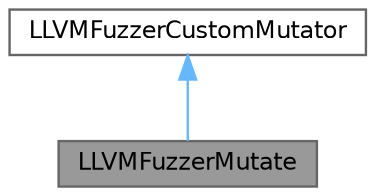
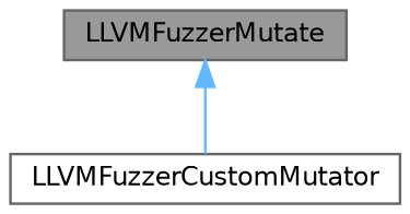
  digraph {
    rankdir=TB
    node [fontname=Helvetica fontsize=10 shape=box style=filled]
    n1 [color=gray40 fillcolor=grey60 fontcolor=black height=0.2 label=LLVMFuzzerMutate width=0.4]
    n2 [color=grey40 fillcolor=white height=0.2 label=LLVMFuzzerCustomMutator width=0.4]
-   n2 -> n1 [color=steelblue1 dir=back fontname=Helvetica fontsize=10 labelfontname=Helvetica labelfontsize=10 style=solid]
+   n1 -> n2 [color=steelblue1 dir=back fontname=Helvetica fontsize=10 labelfontname=Helvetica labelfontsize=10 style=solid]
  }
